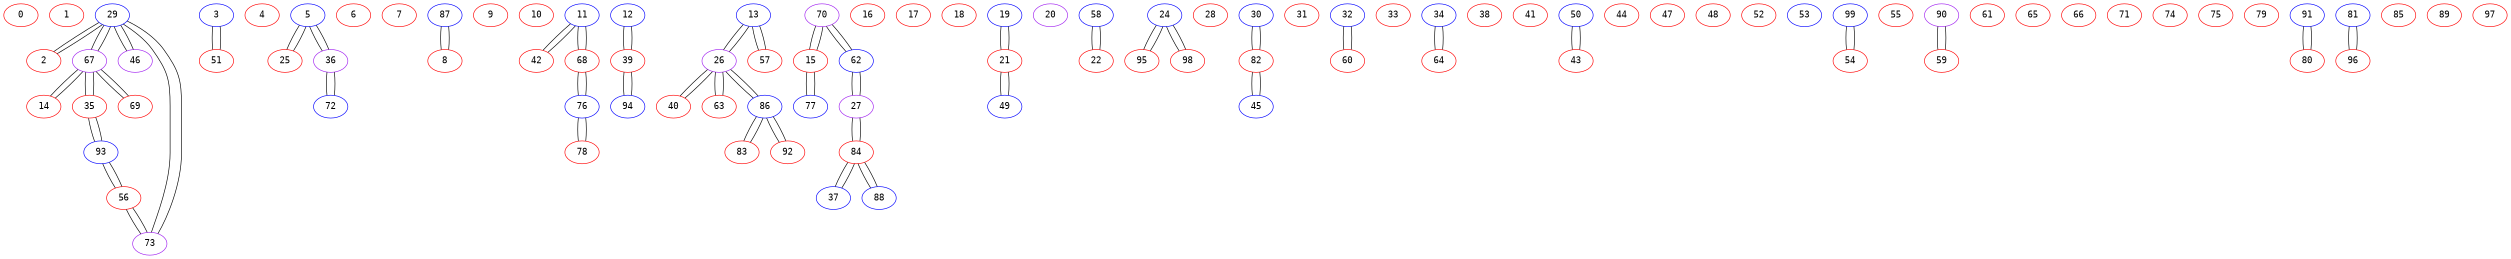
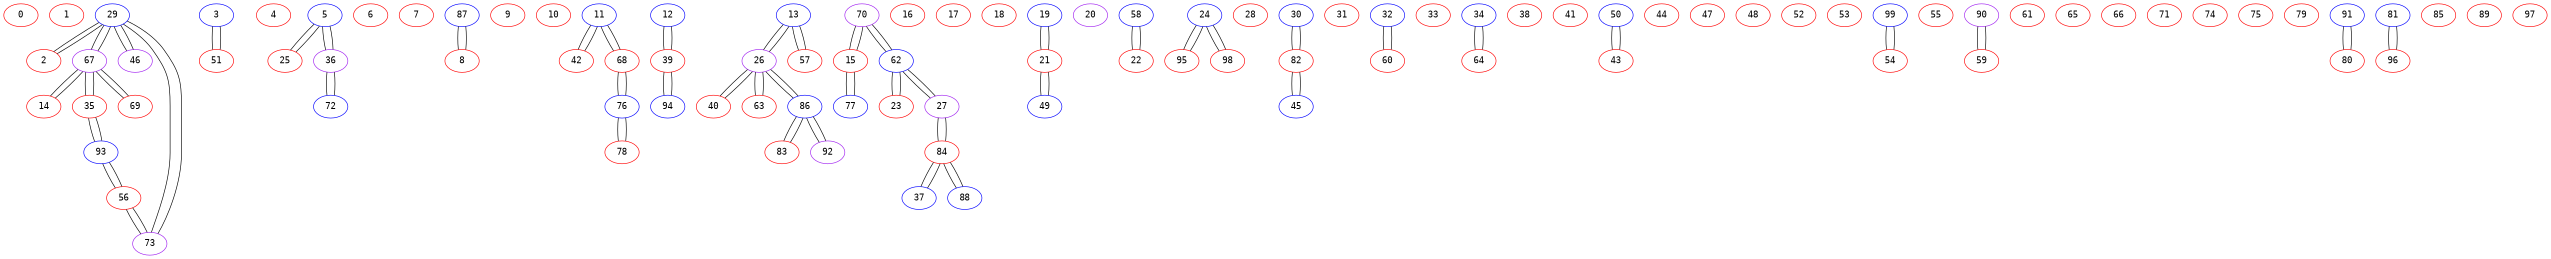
  graph {
    fontname="DejaVu Sans Mono"
    node [color=red fontname="DejaVu Sans Mono"]
    edge [fontname="DejaVu Sans Mono"]
    0
    1
    29 [color=blue]
    2
    67 [color=purple]
    46 [color=purple]
    73 [color=purple]
    14
    35
    69
    56
    3 [color=blue]
    51
    4
    5 [color=blue]
    25
    36 [color=purple]
    72 [color=blue]
    6
    7
    87 [color=blue]
    8
    9
    10
    11 [color=blue]
    42
    68
    76 [color=blue]
    78
    12 [color=blue]
    39
    94 [color=blue]
    13 [color=blue]
    26 [color=purple]
    57
    40
    63
    86 [color=blue]
    83
-   92
+   92 [color=purple]
    93 [color=blue]
    70 [color=purple]
    15
    77 [color=blue]
    62 [color=blue]
+   23
    27 [color=purple]
    16
    17
    18
    19 [color=blue]
    21
    49 [color=blue]
    20 [color=purple]
    58 [color=blue]
    22
    84
    24 [color=blue]
    95
    98
    37 [color=blue]
    88 [color=blue]
    28
    30 [color=blue]
    82
    45 [color=blue]
    31
    32 [color=blue]
    60
    33
    34 [color=blue]
    64
    38
    41
    50 [color=blue]
    43
    44
    47
    48
    52
-   53 [color=blue]
+   53
    99 [color=blue]
    54
    55
    90 [color=purple]
    59
    61
    65
    66
    71
    74
    75
    79
    91 [color=blue]
    80
    81 [color=blue]
    96
    85
    89
    97
    29 -- 2
    29 -- 67
    29 -- 46
    29 -- 73
    2 -- 29
    67 -- 29
    67 -- 14
    67 -- 35
    67 -- 69
    46 -- 29
    73 -- 29
    73 -- 56
    14 -- 67
    35 -- 67
    35 -- 93
    69 -- 67
    56 -- 73
    56 -- 93
    3 -- 51
    51 -- 3
    5 -- 25
    5 -- 36
    25 -- 5
    36 -- 5
    36 -- 72
    72 -- 36
    87 -- 8
    8 -- 87
    11 -- 42
    11 -- 68
    42 -- 11
    68 -- 11
    68 -- 76
    76 -- 68
    76 -- 78
    78 -- 76
    12 -- 39
    39 -- 12
    39 -- 94
    94 -- 39
    13 -- 26
    13 -- 57
    26 -- 13
    26 -- 40
    26 -- 63
    26 -- 86
    57 -- 13
    40 -- 26
    63 -- 26
    86 -- 26
    86 -- 83
    86 -- 92
    83 -- 86
    92 -- 86
    93 -- 35
    93 -- 56
    70 -- 15
    70 -- 62
    15 -- 70
    15 -- 77
    77 -- 15
    62 -- 70
+   62 -- 23
    62 -- 27
+   23 -- 62
    27 -- 62
    27 -- 84
    19 -- 21
    21 -- 19
    21 -- 49
    49 -- 21
    58 -- 22
    22 -- 58
    84 -- 27
    84 -- 37
    84 -- 88
    24 -- 95
    24 -- 98
    95 -- 24
    98 -- 24
    37 -- 84
    88 -- 84
    30 -- 82
    82 -- 30
    82 -- 45
    45 -- 82
    32 -- 60
    60 -- 32
    34 -- 64
    64 -- 34
    50 -- 43
    43 -- 50
    99 -- 54
    54 -- 99
    90 -- 59
    59 -- 90
    91 -- 80
    80 -- 91
    81 -- 96
    96 -- 81
  }
